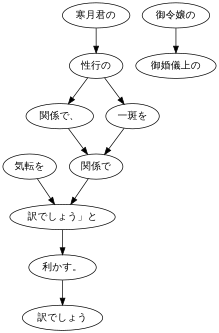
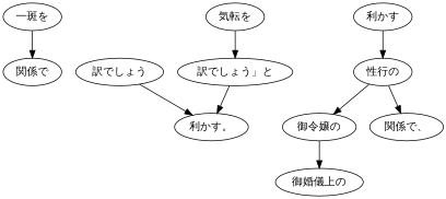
  digraph {
    n1 [label="関係で"]
    n2 [label="訳でしょう」と"]
    n3 [label="御令嬢の"]
    n4 [label="御婚儀上の"]
    n5 [label="関係で、"]
-   n6 [label="寒月君の"]
+   n6 [label="利かす"]
    n7 [label="性行の"]
    n8 [label="一斑を"]
    n9 [label="利かす。"]
    n10 [label="訳でしょう"]
    n11 [label="気転を"]
-   n1 -> n2
    n2 -> n9
    n3 -> n4
-   n5 -> n1
    n6 -> n7
    n7 -> n5
-   n7 -> n8
+   n7 -> n3
    n8 -> n1
-   n9 -> n10
+   n10 -> n9
    n11 -> n2
  }
